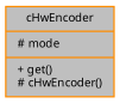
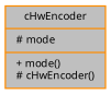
  digraph {
-   n1 [color=darkorange fillcolor=grey75 fontcolor=black fontname=Sans fontsize=8 height=0.2 label="{cHwEncoder\n|# mode\l|+ get()\l# cHwEncoder()\l}" shape=record style=filled width=0.4]
+   n1 [color=darkorange fillcolor=grey75 fontcolor=black fontname=Sans fontsize=8 height=0.2 label="{cHwEncoder\n|# mode\l|+ mode()\l# cHwEncoder()\l}" shape=record style=filled width=0.4]
  }
